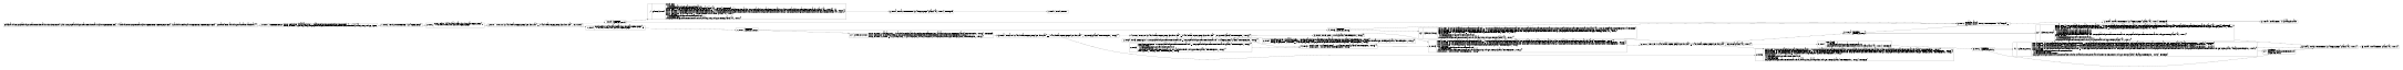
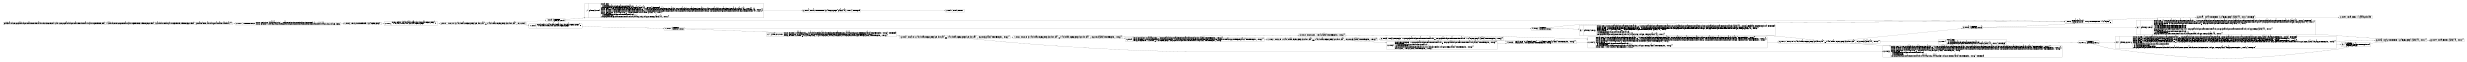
  digraph {
    rankdir=LR
    node [shape=record]
    n1 [label="{0\:\ 0x0000|MTH_ENTER_BLOCK\l|0x0000: CONST_STR  (r4 I:java.lang.String) =  \"MeasurementServiceConnection.onServiceConnected\" \l0x0002: INVOKE  (r4 I:java.lang.String) com.google.android.gms.common.internal.Preconditions.checkMainThread(java.lang.String):void type: STATIC \l}"]
    n2 [label="{1\:\ 0x0005|0x0005: MONITOR_ENTER  (r3 I:?[OBJECT, ARRAY]) \l}"]
    n3 [label="{2\:\ 0x0006|0x0006: CONST  (r4 I:?[int, float, boolean, short, byte, char, OBJECT, ARRAY]) = \l  (0 ?[int, float, boolean, short, byte, char, OBJECT, ARRAY])\l \l}"]
    n4 [label="{3\:\ 0x0007|0x0007: IF  (r5 I:?[int, boolean, OBJECT, ARRAY, byte, short, char]) != (0 ?[int, boolean, OBJECT, ARRAY, byte, short, char])  \-\> B:10:0x001f \l}"]
    n5 [label="{4\:\ 0x0009|SYNTHETIC\lSplitter:B:4:0x0009\l}"]
    n6 [label="{10\:\ 0x001f|0x001f: CONST  (r0 I:?[int, float, boolean, short, byte, char, OBJECT, ARRAY]) = \l  (0 ?[int, float, boolean, short, byte, char, OBJECT, ARRAY])\l \l}"]
    n7 [label="{5\:\ ?|Splitter:B:4:0x0009\l|0x0009: IPUT  \l  (r4 I:boolean)\l  (r3 I:com.google.android.gms.measurement.internal.zzin)\l com.google.android.gms.measurement.internal.zzin.zzrt boolean A[Catch:\{ all \-\> 0x001c \}, TRY_ENTER]\l0x000b: IGET  (r4 I:com.google.android.gms.measurement.internal.zzhv) = (r3 I:com.google.android.gms.measurement.internal.zzin) com.google.android.gms.measurement.internal.zzin.zzrd com.google.android.gms.measurement.internal.zzhv A[Catch:\{ all \-\> 0x001c \}]\l0x000d: INVOKE  (r4 I:com.google.android.gms.measurement.internal.zzef) = (r4 I:com.google.android.gms.measurement.internal.zzgf) com.google.android.gms.measurement.internal.zzgf.zzab():com.google.android.gms.measurement.internal.zzef type: VIRTUAL A[Catch:\{ all \-\> 0x001c \}]\l0x0011: INVOKE  (r4 I:com.google.android.gms.measurement.internal.zzeh) = (r4 I:com.google.android.gms.measurement.internal.zzef) com.google.android.gms.measurement.internal.zzef.zzgk():com.google.android.gms.measurement.internal.zzeh type: VIRTUAL A[Catch:\{ all \-\> 0x001c \}]\l0x0015: CONST_STR  (r5 I:java.lang.String) =  \"Service connected with null binder\" A[Catch:\{ all \-\> 0x001c \}]\l0x0017: INVOKE  \l  (r4 I:com.google.android.gms.measurement.internal.zzeh)\l  (r5 I:java.lang.String)\l com.google.android.gms.measurement.internal.zzeh.zzao(java.lang.String):void type: VIRTUAL A[Catch:\{ all \-\> 0x001c \}]\l}"]
    n8 [label="{8\:\ 0x001c|ExcHandler: all null\lSplitter:B:4:0x0009\l|0x001c: MOVE_EXCEPTION  (r4 I:?[OBJECT]) =  \l}"]
    n9 [label="{11\:\ 0x0020|SYNTHETIC\lSplitter:B:11:0x0020\l}"]
    n10 [label="{6\:\ 0x001a|0x001a: MONITOR_EXIT  (r3 I:?[OBJECT, ARRAY]) A[Catch:\{ all \-\> 0x001c \}, TRY_LEAVE]\l}"]
    n11 [label="{36\:\ 0x009a|0x009a: MONITOR_EXIT  (r3 I:?[OBJECT, ARRAY]) A[Catch:\{ all \-\> 0x001c \}, TRY_LEAVE]\l}"]
    n12 [label="{7\:\ 0x001b|0x001b: RETURN   \l}"]
    n13 [label="{37\:\ 0x009b|0x009b: THROW  (r4 I:java.lang.Throwable) \l}"]
    n14 [label="{12\:\ ?|Splitter:B:11:0x0020\l|0x0020: INVOKE  (r1 I:java.lang.String) = (r5 I:android.os.IBinder) android.os.IBinder.getInterfaceDescriptor():java.lang.String type: INTERFACE A[Catch:\{ RemoteException \-\> 0x0063 \}, TRY_ENTER]\l0x0024: CONST_STR  (r2 I:java.lang.String) =  \"com.google.android.gms.measurement.internal.IMeasurementService\" A[Catch:\{ RemoteException \-\> 0x0063 \}]\l0x0026: INVOKE  (r2 I:boolean) = (r2 I:java.lang.String), (r1 I:java.lang.Object) java.lang.String.equals(java.lang.Object):boolean type: VIRTUAL A[Catch:\{ RemoteException \-\> 0x0063 \}]\l}"]
    n15 [label="{24\:\ 0x0063|SYNTHETIC\lSplitter:B:24:0x0063\l}"]
    n16 [label="{13\:\ 0x002a|0x002a: IF  (r2 I:?[int, boolean, OBJECT, ARRAY, byte, short, char]) == (0 ?[int, boolean, OBJECT, ARRAY, byte, short, char])  \-\> B:22:0x0053 A[Catch:\{ RemoteException \-\> 0x0063 \}]\l}"]
    n17 [label="{25\:\ ?|Splitter:B:24:0x0063\l|0x0063: IGET  (r5 I:com.google.android.gms.measurement.internal.zzhv) = (r3 I:com.google.android.gms.measurement.internal.zzin) com.google.android.gms.measurement.internal.zzin.zzrd com.google.android.gms.measurement.internal.zzhv A[Catch:\{ all \-\> 0x001c \}, ExcHandler: RemoteException null, TRY_ENTER]\l0x0065: INVOKE  (r5 I:com.google.android.gms.measurement.internal.zzef) = (r5 I:com.google.android.gms.measurement.internal.zzgf) com.google.android.gms.measurement.internal.zzgf.zzab():com.google.android.gms.measurement.internal.zzef type: VIRTUAL A[Catch:\{ all \-\> 0x001c \}]\l0x0069: INVOKE  (r5 I:com.google.android.gms.measurement.internal.zzeh) = (r5 I:com.google.android.gms.measurement.internal.zzef) com.google.android.gms.measurement.internal.zzef.zzgk():com.google.android.gms.measurement.internal.zzeh type: VIRTUAL A[Catch:\{ all \-\> 0x001c \}]\l0x006d: CONST_STR  (r1 I:java.lang.String) =  \"Service connect failed to get IMeasurementService\" A[Catch:\{ all \-\> 0x001c \}]\l0x006f: INVOKE  \l  (r5 I:com.google.android.gms.measurement.internal.zzeh)\l  (r1 I:java.lang.String)\l com.google.android.gms.measurement.internal.zzeh.zzao(java.lang.String):void type: VIRTUAL A[Catch:\{ all \-\> 0x001c \}]\l}"]
    n18 [label="{14\:\ 0x002c|0x002c: IF  (r5 I:?[int, boolean, OBJECT, ARRAY, byte, short, char]) != (0 ?[int, boolean, OBJECT, ARRAY, byte, short, char])  \-\> B:16:0x002f A[Catch:\{ RemoteException \-\> 0x0063 \}]\l}"]
    n19 [label="{22\:\ 0x0053|0x0053: IGET  (r5 I:com.google.android.gms.measurement.internal.zzhv) = (r3 I:com.google.android.gms.measurement.internal.zzin) com.google.android.gms.measurement.internal.zzin.zzrd com.google.android.gms.measurement.internal.zzhv A[Catch:\{ RemoteException \-\> 0x0063 \}]\l0x0055: INVOKE  (r5 I:com.google.android.gms.measurement.internal.zzef) = (r5 I:com.google.android.gms.measurement.internal.zzgf) com.google.android.gms.measurement.internal.zzgf.zzab():com.google.android.gms.measurement.internal.zzef type: VIRTUAL A[Catch:\{ RemoteException \-\> 0x0063 \}]\l0x0059: INVOKE  (r5 I:com.google.android.gms.measurement.internal.zzeh) = (r5 I:com.google.android.gms.measurement.internal.zzef) com.google.android.gms.measurement.internal.zzef.zzgk():com.google.android.gms.measurement.internal.zzeh type: VIRTUAL A[Catch:\{ RemoteException \-\> 0x0063 \}]\l0x005d: CONST_STR  (r2 I:java.lang.String) =  \"Got binder with a wrong descriptor\" A[Catch:\{ RemoteException \-\> 0x0063 \}]\l0x005f: INVOKE  \l  (r5 I:com.google.android.gms.measurement.internal.zzeh)\l  (r2 I:java.lang.String)\l  (r1 I:java.lang.Object)\l com.google.android.gms.measurement.internal.zzeh.zza(java.lang.String, java.lang.Object):void type: VIRTUAL A[Catch:\{ RemoteException \-\> 0x0063 \}, TRY_LEAVE]\l}"]
    n20 [label="{15\:\ 0x002e|0x002e: GOTO  \-\> 0x0043 A[Catch:\{ RemoteException \-\> 0x0063 \}]\l}"]
    n21 [label="{16\:\ 0x002f|0x002f: CONST_STR  (r1 I:java.lang.String) =  \"com.google.android.gms.measurement.internal.IMeasurementService\" A[Catch:\{ RemoteException \-\> 0x0063 \}]\l0x0031: INVOKE  (r1 I:android.os.IInterface) = (r5 I:android.os.IBinder), (r1 I:java.lang.String) android.os.IBinder.queryLocalInterface(java.lang.String):android.os.IInterface type: INTERFACE A[Catch:\{ RemoteException \-\> 0x0063 \}]\l0x0035: INSTANCE_OF  (r2 I:boolean) = (r1 I:?[OBJECT, ARRAY]) com.google.android.gms.measurement.internal.zzdx A[Catch:\{ RemoteException \-\> 0x0063 \}]\l}"]
    n22 [label="{21\:\ 0x0043|0x0043: IGET  (r5 I:com.google.android.gms.measurement.internal.zzhv) = (r3 I:com.google.android.gms.measurement.internal.zzin) com.google.android.gms.measurement.internal.zzin.zzrd com.google.android.gms.measurement.internal.zzhv A[Catch:\{ RemoteException \-\> 0x0063 \}]\l0x0045: INVOKE  (r5 I:com.google.android.gms.measurement.internal.zzef) = (r5 I:com.google.android.gms.measurement.internal.zzgf) com.google.android.gms.measurement.internal.zzgf.zzab():com.google.android.gms.measurement.internal.zzef type: VIRTUAL A[Catch:\{ RemoteException \-\> 0x0063 \}]\l0x0049: INVOKE  (r5 I:com.google.android.gms.measurement.internal.zzeh) = (r5 I:com.google.android.gms.measurement.internal.zzef) com.google.android.gms.measurement.internal.zzef.zzgs():com.google.android.gms.measurement.internal.zzeh type: VIRTUAL A[Catch:\{ RemoteException \-\> 0x0063 \}]\l0x004d: CONST_STR  (r1 I:java.lang.String) =  \"Bound to IMeasurementService interface\" A[Catch:\{ RemoteException \-\> 0x0063 \}]\l0x004f: INVOKE  \l  (r5 I:com.google.android.gms.measurement.internal.zzeh)\l  (r1 I:java.lang.String)\l com.google.android.gms.measurement.internal.zzeh.zzao(java.lang.String):void type: VIRTUAL A[Catch:\{ RemoteException \-\> 0x0063 \}]\l0x0052: GOTO  \-\> 0x0072 A[Catch:\{ RemoteException \-\> 0x0063 \}]\l}"]
+   n23 [label="{17\:\ 0x0037|0x0037: IF  (r2 I:?[int, boolean, OBJECT, ARRAY, byte, short, char]) == (0 ?[int, boolean, OBJECT, ARRAY, byte, short, char])  \-\> B:20:0x003d A[Catch:\{ RemoteException \-\> 0x0063 \}]\l}"]
    n24 [label="{26\:\ 0x0072|0x0072: IF  (r0 I:?[int, boolean, OBJECT, ARRAY, byte, short, char]) != (0 ?[int, boolean, OBJECT, ARRAY, byte, short, char])  \-\> B:31:0x008a A[Catch:\{ all \-\> 0x001c \}]\l}"]
    n25 [label="{18\:\ 0x0039|0x0039: CHECK_CAST  (r1 I:com.google.android.gms.measurement.internal.zzdx) = (com.google.android.gms.measurement.internal.zzdx) (r1 I:?[OBJECT, ARRAY]) A[Catch:\{ RemoteException \-\> 0x0063 \}]\l}"]
    n26 [label="{20\:\ 0x003d|0x003d: NEW_INSTANCE  (r1 I:com.google.android.gms.measurement.internal.zzdz) =  com.google.android.gms.measurement.internal.zzdz A[Catch:\{ RemoteException \-\> 0x0063 \}]\l0x003f: INVOKE  \l  (r1 I:com.google.android.gms.measurement.internal.zzdz)\l  (r5 I:android.os.IBinder)\l com.google.android.gms.measurement.internal.zzdz.\<init\>(android.os.IBinder):void type: DIRECT A[Catch:\{ RemoteException \-\> 0x0063 \}]\l0x0042: GOTO  \-\> 0x003b A[Catch:\{ RemoteException \-\> 0x0063 \}]\l}"]
    n27 [label="{19\:\ 0x003b|0x003b: MOVE  (r0 I:?[OBJECT, ARRAY]) = (r1 I:?[OBJECT, ARRAY]) A[Catch:\{ RemoteException \-\> 0x0063 \}]\l0x003c: GOTO  \-\> 0x0043 A[Catch:\{ RemoteException \-\> 0x0063 \}]\l}"]
    n28 [label="{27\:\ 0x0074|0x0074: IPUT  \l  (r4 I:boolean)\l  (r3 I:com.google.android.gms.measurement.internal.zzin)\l com.google.android.gms.measurement.internal.zzin.zzrt boolean A[Catch:\{ all \-\> 0x001c \}, TRY_LEAVE]\l}"]
    n29 [label="{31\:\ 0x008a|SYNTHETIC\lSplitter:B:31:0x008a\l}"]
    n30 [label="{28\:\ 0x0076|SYNTHETIC\lSplitter:B:28:0x0076\l}"]
    n31 [label="{32\:\ ?|Splitter:B:31:0x008a\l|0x008a: IGET  (r4 I:com.google.android.gms.measurement.internal.zzhv) = (r3 I:com.google.android.gms.measurement.internal.zzin) com.google.android.gms.measurement.internal.zzin.zzrd com.google.android.gms.measurement.internal.zzhv A[Catch:\{ all \-\> 0x001c \}, TRY_ENTER]\l0x008c: INVOKE  (r4 I:com.google.android.gms.measurement.internal.zzfc) = (r4 I:com.google.android.gms.measurement.internal.zzgf) com.google.android.gms.measurement.internal.zzgf.zzaa():com.google.android.gms.measurement.internal.zzfc type: VIRTUAL A[Catch:\{ all \-\> 0x001c \}]\l0x0090: NEW_INSTANCE  (r5 I:com.google.android.gms.measurement.internal.zzim) =  com.google.android.gms.measurement.internal.zzim A[Catch:\{ all \-\> 0x001c \}]\l0x0092: INVOKE  \l  (r5 I:com.google.android.gms.measurement.internal.zzim)\l  (r3 I:com.google.android.gms.measurement.internal.zzin)\l  (r0 I:com.google.android.gms.measurement.internal.zzdx)\l com.google.android.gms.measurement.internal.zzim.\<init\>(com.google.android.gms.measurement.internal.zzin, com.google.android.gms.measurement.internal.zzdx):void type: DIRECT A[Catch:\{ all \-\> 0x001c \}]\l0x0095: INVOKE  \l  (r4 I:com.google.android.gms.measurement.internal.zzfc)\l  (r5 I:java.lang.Runnable)\l com.google.android.gms.measurement.internal.zzfc.zza(java.lang.Runnable):void type: VIRTUAL A[Catch:\{ all \-\> 0x001c \}]\l}"]
    n32 [label="{29\:\ ?|Splitter:B:28:0x0076\l|0x0076: INVOKE  (r4 I:com.google.android.gms.common.stats.ConnectionTracker) =  com.google.android.gms.common.stats.ConnectionTracker.getInstance():com.google.android.gms.common.stats.ConnectionTracker type: STATIC A[Catch:\{ IllegalArgumentException \-\> 0x0098 \}, TRY_ENTER]\l0x007a: IGET  (r5 I:com.google.android.gms.measurement.internal.zzhv) = (r3 I:com.google.android.gms.measurement.internal.zzin) com.google.android.gms.measurement.internal.zzin.zzrd com.google.android.gms.measurement.internal.zzhv A[Catch:\{ IllegalArgumentException \-\> 0x0098 \}]\l0x007c: INVOKE  (r5 I:android.content.Context) = (r5 I:com.google.android.gms.measurement.internal.zzgf) com.google.android.gms.measurement.internal.zzgf.getContext():android.content.Context type: VIRTUAL A[Catch:\{ IllegalArgumentException \-\> 0x0098 \}]\l0x0080: IGET  (r0 I:com.google.android.gms.measurement.internal.zzhv) = (r3 I:com.google.android.gms.measurement.internal.zzin) com.google.android.gms.measurement.internal.zzin.zzrd com.google.android.gms.measurement.internal.zzhv A[Catch:\{ IllegalArgumentException \-\> 0x0098 \}]\l0x0082: INVOKE  (r0 I:com.google.android.gms.measurement.internal.zzin) = (r0 I:com.google.android.gms.measurement.internal.zzhv) com.google.android.gms.measurement.internal.zzhv.zza(com.google.android.gms.measurement.internal.zzhv):com.google.android.gms.measurement.internal.zzin type: STATIC A[Catch:\{ IllegalArgumentException \-\> 0x0098 \}]\l0x0086: INVOKE  \l  (r4 I:com.google.android.gms.common.stats.ConnectionTracker)\l  (r5 I:android.content.Context)\l  (r0 I:android.content.ServiceConnection)\l com.google.android.gms.common.stats.ConnectionTracker.unbindService(android.content.Context, android.content.ServiceConnection):void type: VIRTUAL A[Catch:\{ IllegalArgumentException \-\> 0x0098 \}, TRY_LEAVE]\l}"]
    n33 [label="{34\:\ ?|SYNTHETIC\lExcHandler: IllegalArgumentException null\lSplitter:B:28:0x0576\l}"]
    n34 [label="{33\:\ 0x0098|0x0098: MONITOR_EXIT  (r3 I:?[OBJECT, ARRAY]) A[Catch:\{ all \-\> 0x001c \}]\l}"]
    n35 [label="{35\:\ 0x0099|0x0099: RETURN   A[Catch:\{ all \-\> 0x001c \}]\l}"]
    n36 [label="{public final void com.google.android.gms.measurement.internal.zzin.onServiceConnected((r3 'this' I:com.google.android.gms.measurement.internal.zzin A[IMMUTABLE_TYPE, THIS]), (r4 I:android.content.ComponentName A[IMMUTABLE_TYPE, METHOD_ARGUMENT]), (r5 I:android.os.IBinder A[IMMUTABLE_TYPE, METHOD_ARGUMENT]))  | Annotation[BUILD, android.support.annotation.MainThread, \{\}]\l}"]
    n1 -> n2
    n2 -> n3
    n3 -> n4
    n4 -> n5 [style=dashed]
    n4 -> n6
    n5 -> n7
    n5 -> n8
    n6 -> n9
    n7 -> n10
    n8 -> n11
    n9 -> n14
    n9 -> n15
    n10 -> n12
    n11 -> n13
    n14 -> n16
    n15 -> n8
    n15 -> n17
    n16 -> n18 [style=dashed]
    n16 -> n19
    n17 -> n24
    n18 -> n20 [style=solid]
    n18 -> n21
    n20 -> n22
+   n21 -> n23
    n22 -> n24
+   n23 -> n25 [style=dashed]
+   n23 -> n26
    n24 -> n19
    n24 -> n28 [style=dashed]
    n24 -> n29
    n25 -> n27
    n26 -> n27
    n27 -> n22
    n28 -> n30
    n29 -> n8
    n29 -> n31
    n30 -> n32
    n30 -> n33
    n31 -> n34
    n32 -> n33
    n32 -> n34
    n33 -> n34
    n34 -> n35
    n36 -> n1
  }
